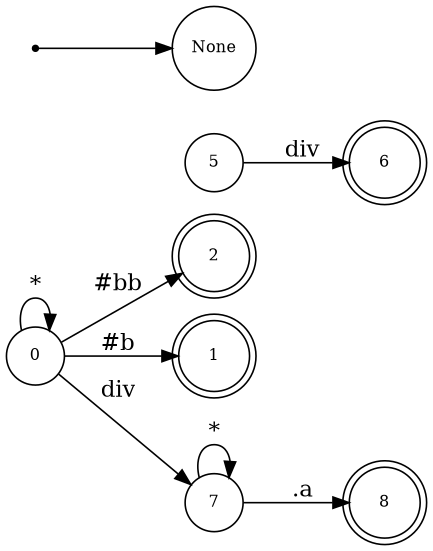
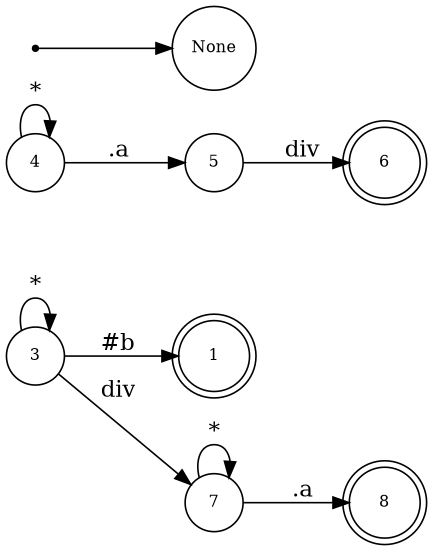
  digraph {
    rankdir=LR
    node [fontsize=10 shape=circle]
    n1 [label=8 shape=doublecircle]
-   n2 [label=2 shape=doublecircle]
    n3 [label=6 shape=doublecircle]
    n4 [label=1 shape=doublecircle]
    __start [shape=point]
    None
    n7 [label=5]
+   n8 [label=4]
    n9 [label=7]
-   n10 [label=0]
+   n10 [label=3]
    subgraph sub_1 {
      n1
-     n2
      n3
      n4
    }
    __start -> None
    n7 -> n3 [label=div]
+   n8 -> n7 [label=".a"]
+   n8 -> n8 [label="*"]
    n9 -> n1 [label=".a"]
    n9 -> n9 [label="*"]
-   n10 -> n2 [label="#bb"]
    n10 -> n4 [label="#b"]
    n10 -> n9 [label=div]
    n10 -> n10 [label="*"]
  }
